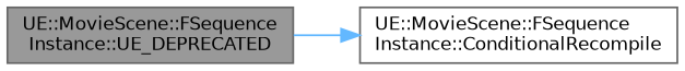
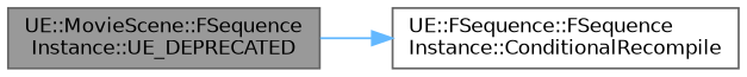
  digraph {
    rankdir=LR
    node [fontname=Helvetica fontsize=10 shape=box style=filled]
    n1 [color=gray40 fillcolor=grey60 fontcolor=black height=0.2 label="UE::MovieScene::FSequence\lInstance::UE_DEPRECATED" width=0.4]
-   n2 [color=grey40 fillcolor=white height=0.2 label="UE::MovieScene::FSequence\lInstance::ConditionalRecompile" width=0.4]
+   n2 [color=grey40 fillcolor=white height=0.2 label="UE::FSequence::FSequence\lInstance::ConditionalRecompile" width=0.4]
    n1 -> n2 [color=steelblue1 fontname=Helvetica fontsize=10 labelfontname=Helvetica labelfontsize=10 style=solid]
  }
